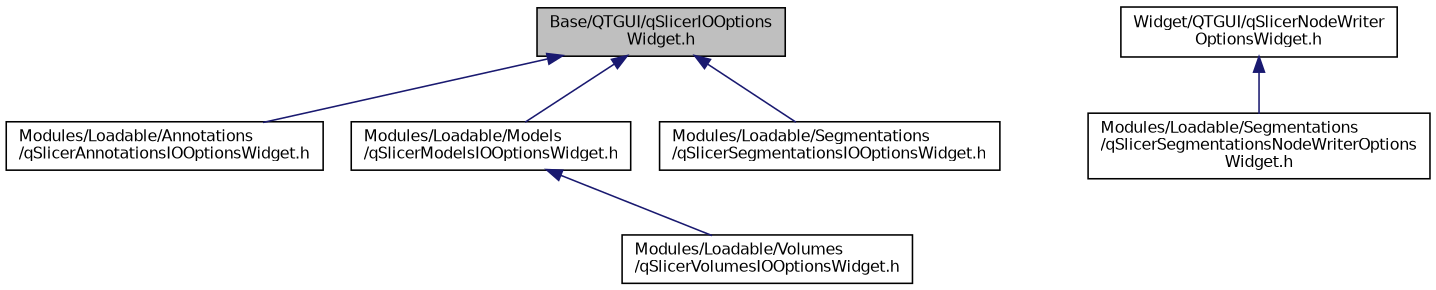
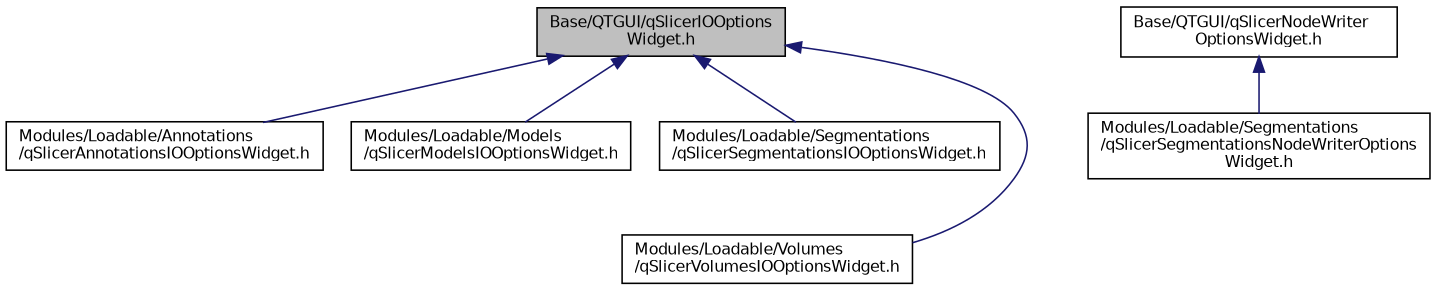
  digraph {
    node [color=black fontname=Helvetica fontsize=10 shape=record]
    edge [color=midnightblue dir=back fontname=Helvetica fontsize=10 labelfontname=Helvetica labelfontsize=10 style=solid]
    n1 [fillcolor=grey75 fontcolor=black height=0.2 label="Base/QTGUI/qSlicerIOOptions\lWidget.h" style=filled width=0.4]
    n2 [height=0.2 label="Modules/Loadable/Annotations\l/qSlicerAnnotationsIOOptionsWidget.h" width=0.4]
    n3 [height=0.2 label="Modules/Loadable/Models\l/qSlicerModelsIOOptionsWidget.h" width=0.4]
    n4 [height=0.2 label="Modules/Loadable/Segmentations\l/qSlicerSegmentationsIOOptionsWidget.h" width=0.4]
    n5 [height=0.2 label="Modules/Loadable/Volumes\l/qSlicerVolumesIOOptionsWidget.h" width=0.4]
-   n6 [height=0.2 label="Widget/QTGUI/qSlicerNodeWriter\lOptionsWidget.h" width=0.4]
+   n6 [height=0.2 label="Base/QTGUI/qSlicerNodeWriter\lOptionsWidget.h" width=0.4]
    n7 [height=0.2 label="Modules/Loadable/Segmentations\l/qSlicerSegmentationsNodeWriterOptions\lWidget.h" width=0.4]
    n1 -> n2
    n1 -> n3
    n1 -> n4
-   n3 -> n5
+   n1 -> n5
    n6 -> n7
  }
